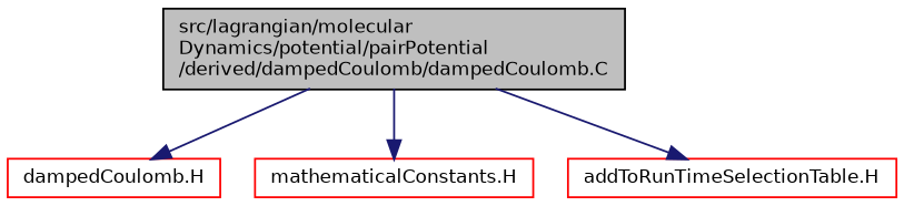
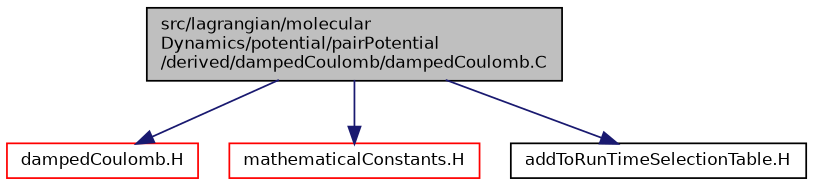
  digraph {
    node [color=black fontname=Helvetica fontsize=10 shape=record]
    edge [color=midnightblue fontname=Helvetica fontsize=10 labelfontname=Helvetica labelfontsize=10 style=solid]
    n1 [fillcolor=grey75 fontcolor=black height=0.2 label="src/lagrangian/molecular\lDynamics/potential/pairPotential\l/derived/dampedCoulomb/dampedCoulomb.C" style=filled width=0.4]
    n2 [color=red height=0.2 label="dampedCoulomb.H" width=0.4]
    n3 [color=red height=0.2 label="mathematicalConstants.H" width=0.4]
-   n4 [color=red height=0.2 label="addToRunTimeSelectionTable.H" width=0.4]
+   n4 [height=0.2 label="addToRunTimeSelectionTable.H" width=0.4]
    n1 -> n2
    n1 -> n3
    n1 -> n4
  }
